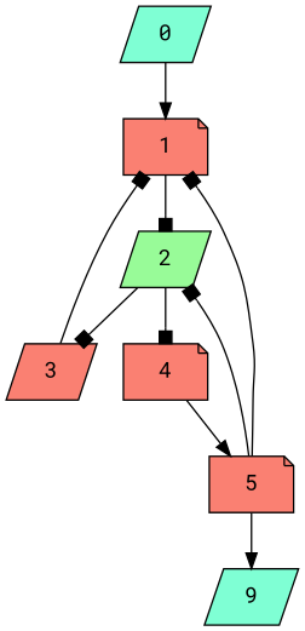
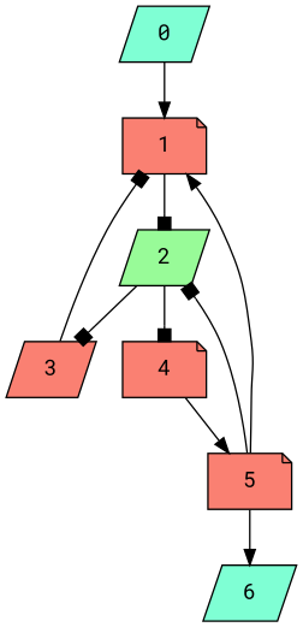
  digraph {
    fontname="Roboto Mono"
    node [fillcolor=salmon fontname="Roboto Mono" shape=parallelogram style=filled]
    edge [arrowhead=box fontname="Roboto Mono"]
    0 [fillcolor=aquamarine]
    1 [shape=note]
    2 [fillcolor=palegreen]
    3
    4 [shape=note]
    5 [shape=note]
-   6 [fillcolor=aquamarine label=9]
+   6 [fillcolor=aquamarine]
    0 -> 1 [arrowhead=normal]
    1 -> 2
    2 -> 3
    2 -> 4
    3 -> 1
    4 -> 5 [arrowhead=normal]
-   5 -> 1
+   5 -> 1 [arrowhead=normal]
    5 -> 2
    5 -> 6 [arrowhead=normal]
  }
